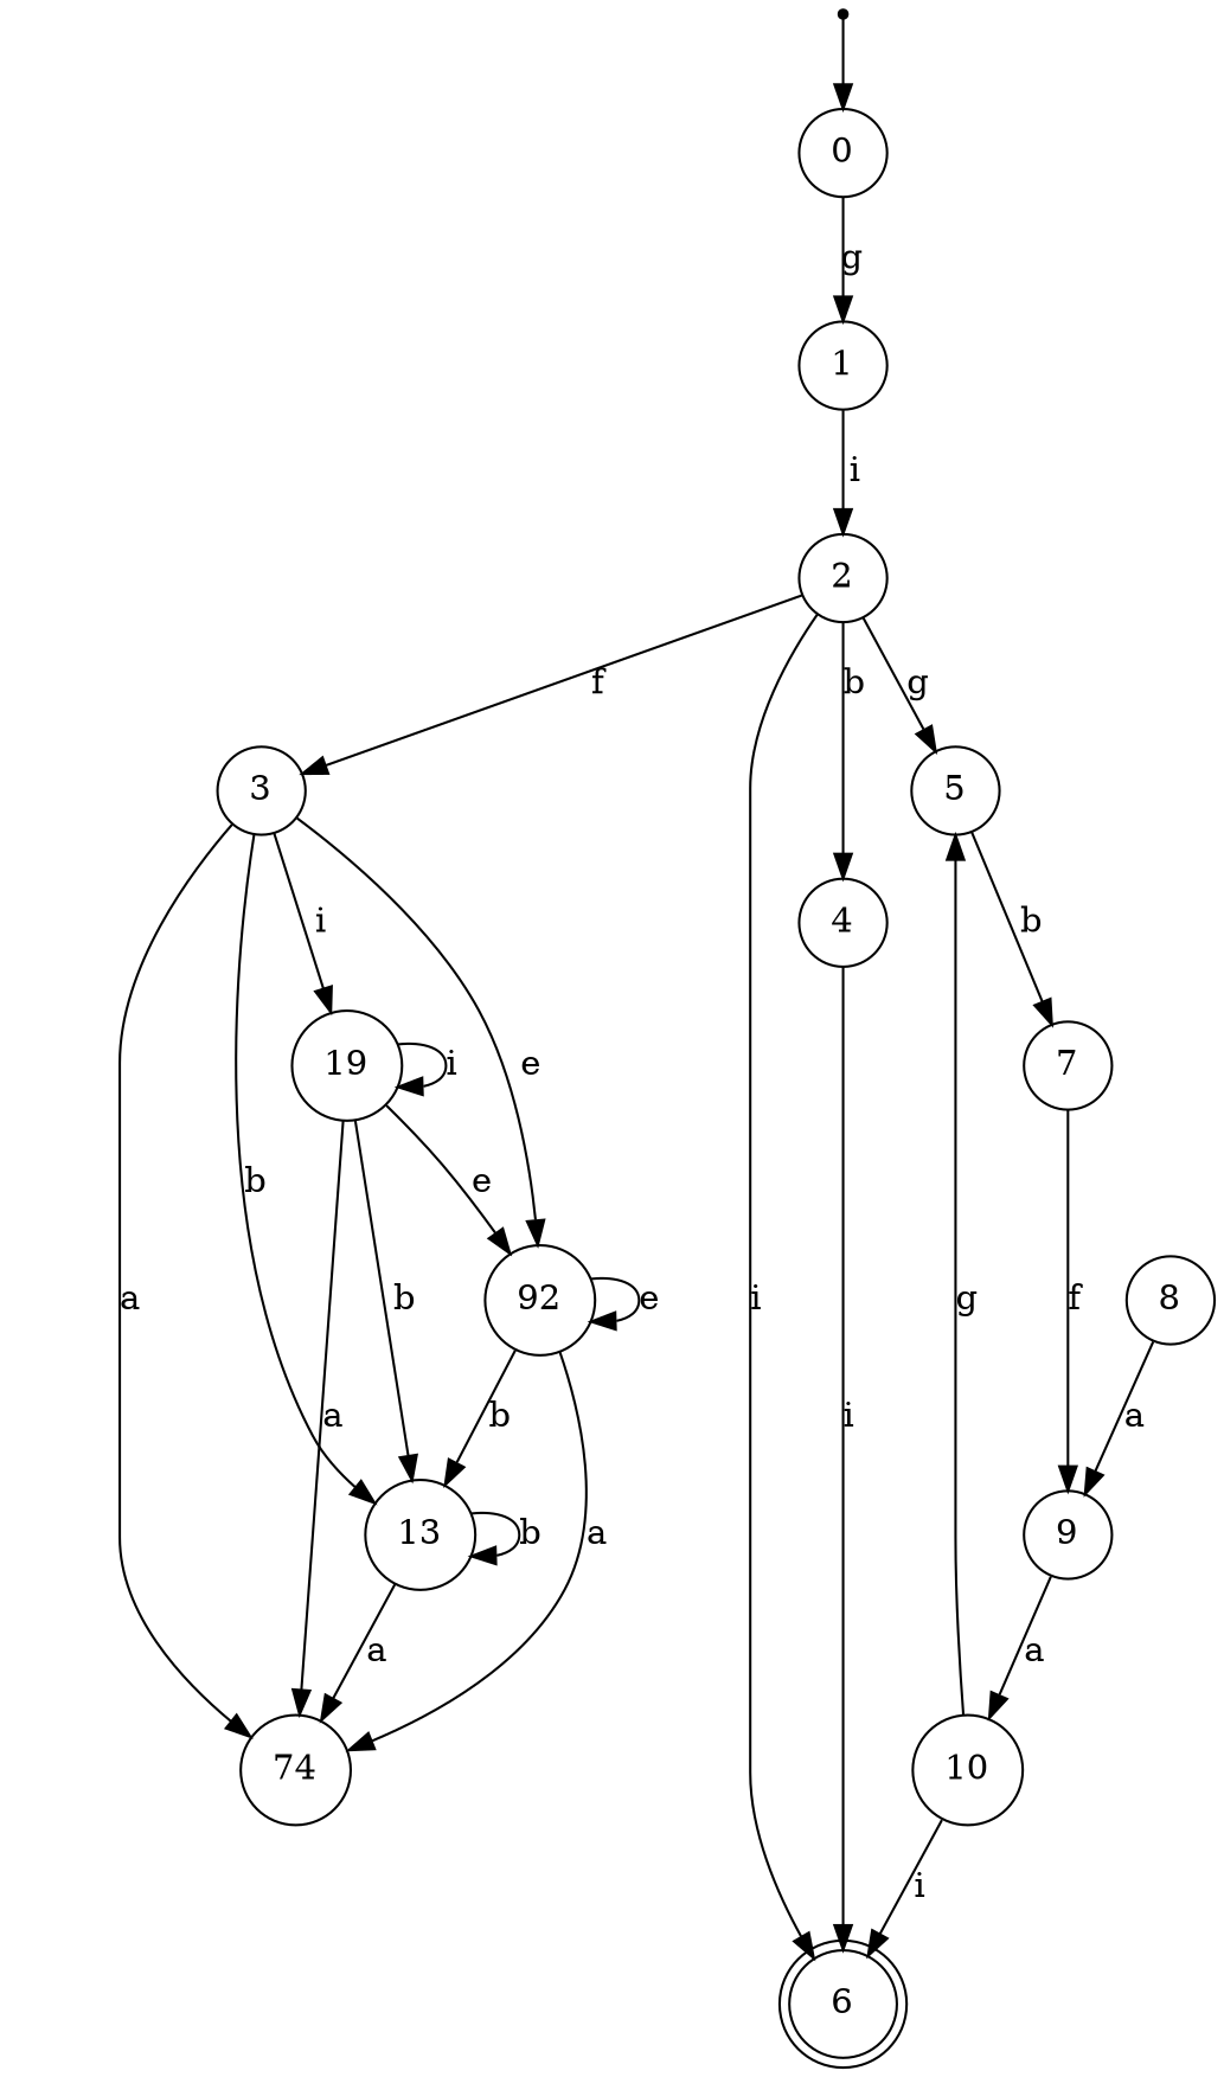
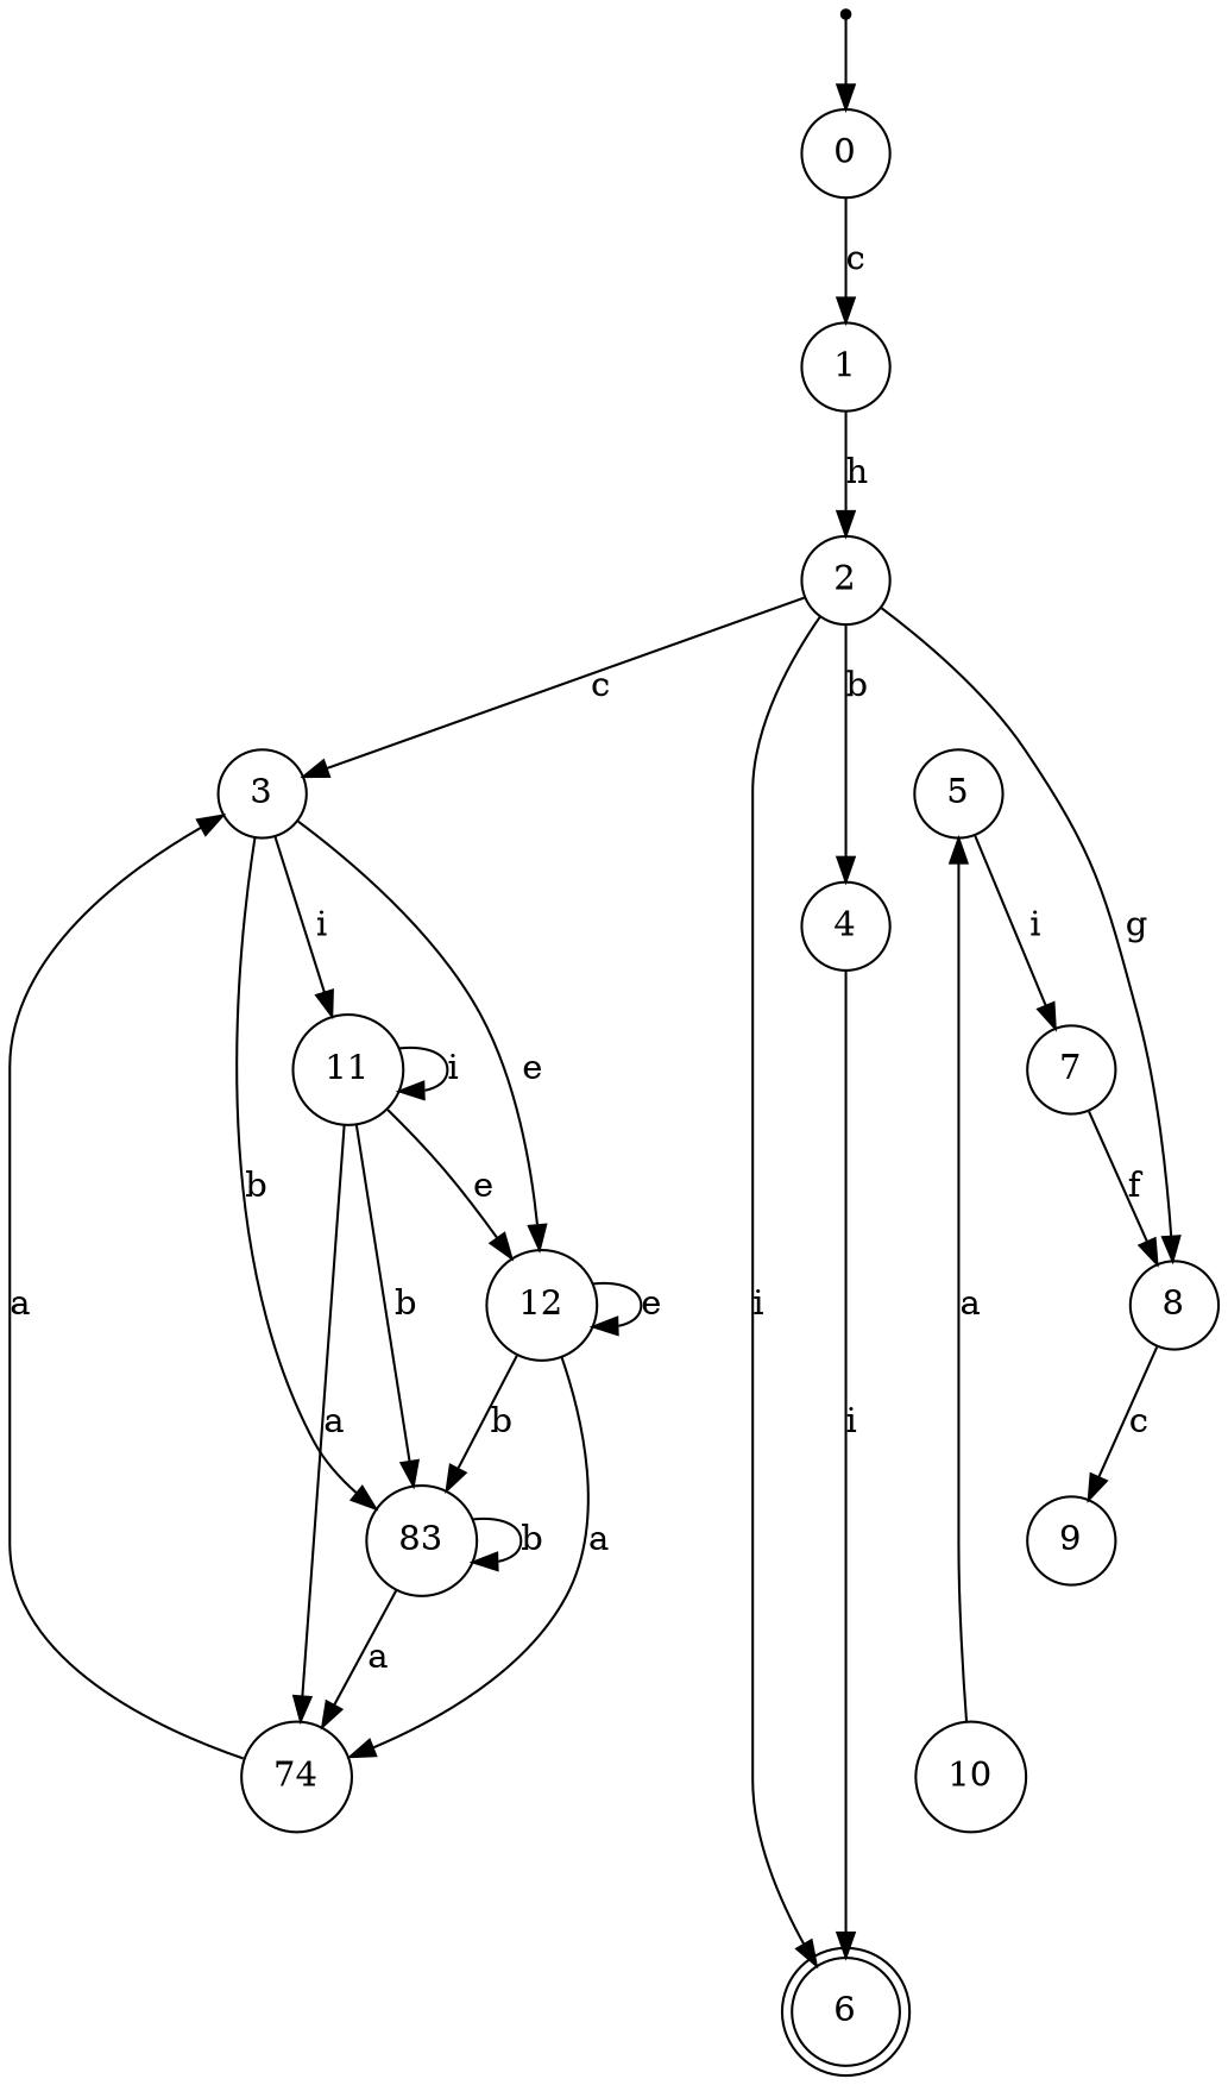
  digraph {
    rankdir=TB
    node [shape=circle]
    dummy0 [shape=point]
    0
    1
    2
    3
    4
    5
    6 [shape=doublecircle]
-   11 [label=19]
-   12 [label=92]
-   13
+   11
+   12
+   13 [label=83]
    n12 [label=74]
    7
    8
    9
    10
    dummy0 -> 0
-   0 -> 1 [label=g]
-   1 -> 2 [label=i]
-   2 -> 3 [label=f]
+   0 -> 1 [label=c]
+   1 -> 2 [label=h]
+   2 -> 3 [label=c]
    2 -> 4 [label=b]
-   2 -> 5 [label=g]
+   2 -> 8 [label=g]
    2 -> 6 [label=i]
    3 -> 11 [label=i]
    3 -> 12 [label=e]
    3 -> 13 [label=b]
-   3 -> n12 [label=a]
+   n12 -> 3 [label=a]
    4 -> 6 [label=i]
-   5 -> 7 [label=b]
+   5 -> 7 [label=i]
    11 -> 11 [label=i]
    11 -> 12 [label=e]
    11 -> 13 [label=b]
    11 -> n12 [label=a]
    12 -> 12 [label=e]
    12 -> 13 [label=b]
    12 -> n12 [label=a]
    13 -> 13 [label=b]
    13 -> n12 [label=a]
-   7 -> 9 [label=f]
-   8 -> 9 [label=a]
-   9 -> 10 [label=a]
-   10 -> 5 [label=g]
-   10 -> 6 [label=i]
+   7 -> 8 [label=f]
+   8 -> 9 [label=c]
+   10 -> 5 [label=a]
  }
